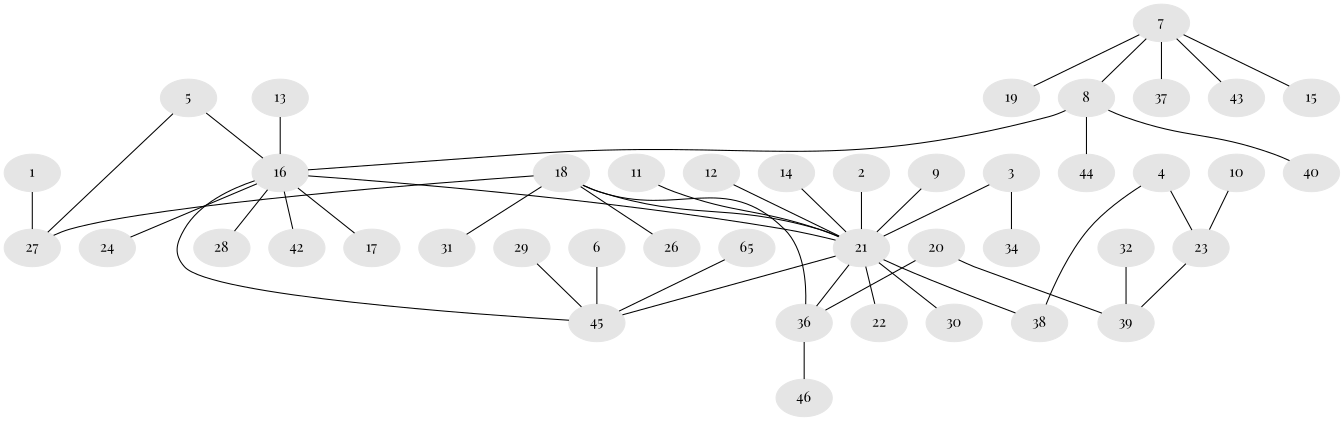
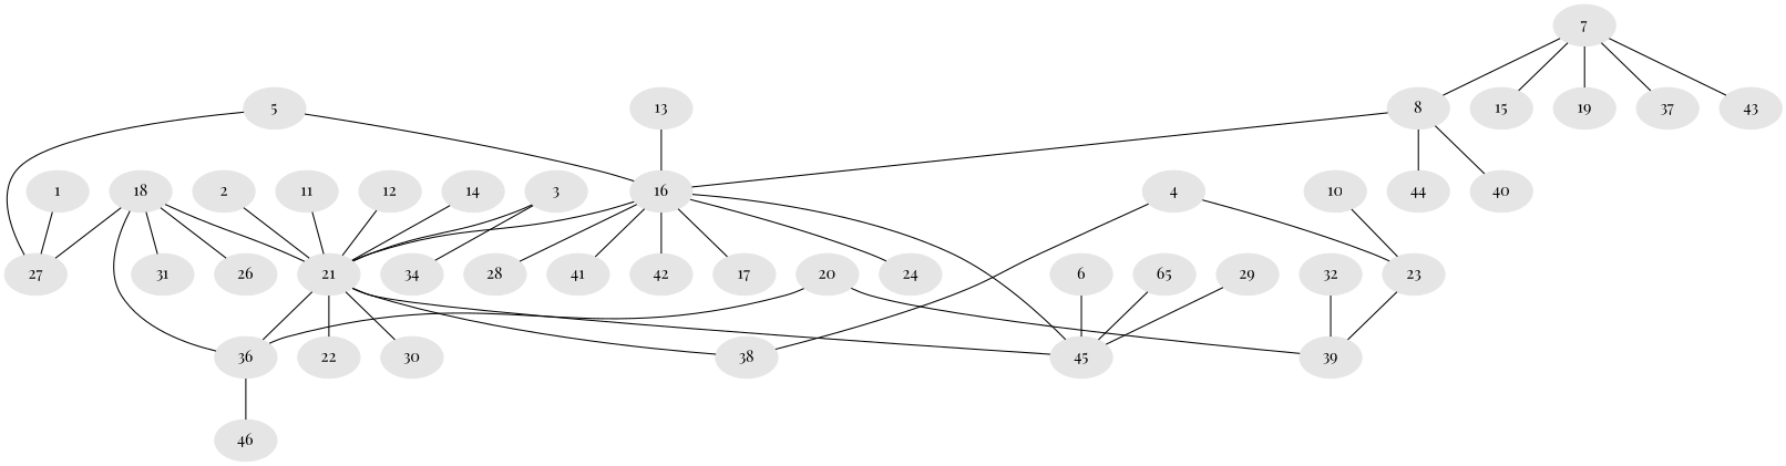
  graph {
    fontname="Playfair Display"
    node [color=gray90 fontname="Playfair Display" style=filled]
    edge [fontname="Playfair Display" weight=1.0]
    1
    27
    2
    21
    45
    36
    22
    30
    38
    3
    34
    4
    23
    39
    5
    16
    17
    24
    28
+   41
    42
    6
    7
    8
    15
    19
    37
    43
    40
    44
-   9
    10
    11
    12
    13
    14
    18
    26
    31
    46
    20
    n42 [label=65]
    29
    32
    1 -- 27
    2 -- 21
    21 -- 45
    21 -- 36
    21 -- 22
    21 -- 30
    21 -- 38
    36 -- 46
    3 -- 21
    3 -- 34
    4 -- 38
    4 -- 23
    23 -- 39
    5 -- 27
    5 -- 16
    16 -- 21
    16 -- 45
    16 -- 17
    16 -- 24
    16 -- 28
+   16 -- 41
    16 -- 42
    6 -- 45
    7 -- 8
    7 -- 15
    7 -- 19
    7 -- 37
    7 -- 43
    8 -- 16
    8 -- 40
    8 -- 44
-   9 -- 21
    10 -- 23
    11 -- 21
    12 -- 21
    13 -- 16
    14 -- 21
    18 -- 27
    18 -- 21
    18 -- 36
    18 -- 26
    18 -- 31
    20 -- 36
    20 -- 39
    n42 -- 45
    29 -- 45
    32 -- 39
  }
